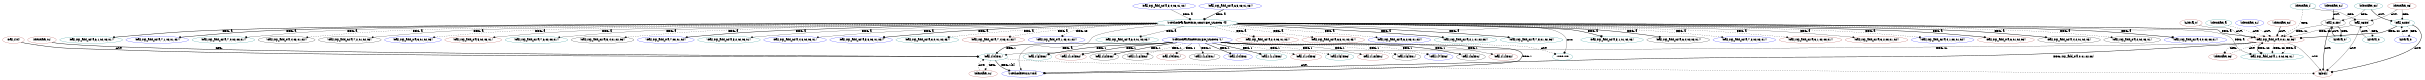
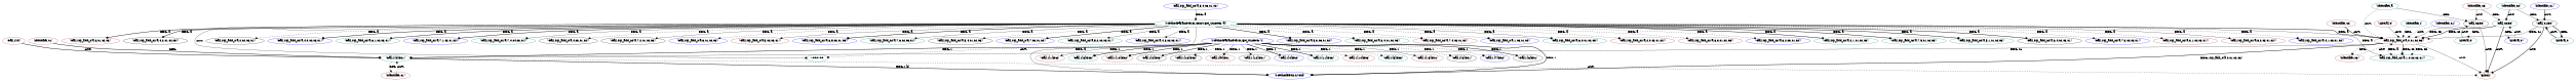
  digraph {
    node [color=teal]
    edge [arrowhead=dot style=bold]
    n1 [label="(Call,r[0]=c1)"]
    n2 [color=blue label="(MethodReturn,void)"]
    n3 [color=brown label="(Block,)"]
    n4 [color=brown label="(Identifier,c1)"]
    n5 [color=brown label="(Call,sqr_add_c(a,0,c1,c2,c3))"]
    n6 [color=brown label="(Identifier,c3)"]
    n7 [label="(Call,sqr_add_c2(a,1,0,c2,c3,c1))"]
    n8 [label="(MethodParameterIn,const BN_ULONG *a)"]
    n9 [color=blue label="(Call,sqr_add_c2(a,4,0,c2,c3,c1))"]
    n10 [label="(Call,sqr_add_c2(a,6,1,c2,c3,c1))"]
    n11 [color=blue label="(Call,sqr_add_c2(a,7,1,c3,c1,c2))"]
-   n12 [label="(Call,sqr_add_c2(a,7,0,c2,c3,c1))"]
+   n12 [label="(Call,sqr_add_c2(a,7,0,c4,c3,c1))"]
    n13 [color=black label="(Call,sqr_add_c(a,4,c3,c1,c2))"]
    n14 [color=black label="(Call,sqr_add_c2(a,7,2,c1,c2,c3))"]
    n15 [color=blue label="(Call,sqr_add_c(a,3,c1,c2,c3))"]
    n16 [color=brown label="(Call,sqr_add_c(a,5,c2,c3,c1))"]
    n17 [color=blue label="(Call,sqr_add_c2(a,6,5,c3,c1,c3))"]
    n18 [label="(Call,sqr_add_c2(a,7,6,c2,c3,c1))"]
    n19 [color=black label="(Call,sqr_add_c2(a,5,4,c1,c2,c3))"]
    n20 [color=blue label="(Call,sqr_add_c(a,7,c3,c1,c2))"]
    n21 [label="(Call,sqr_add_c2(a,5,2,c2,c3,c1))"]
    n22 [color=blue label="(Call,sqr_add_c2(a,4,3,c2,c3,c1))"]
    n23 [color=blue label="(Call,sqr_add_c2(a,5,3,c3,c1,c2))"]
    n24 [label="(Call,sqr_add_c2(a,3,0,c1,c2,c3))"]
    n25 [color=brown label="(Call,sqr_add_c2(a,7,4,c3,c1,c2))"]
    n26 [color=blue label="(Call,sqr_add_c(a,1,c3,c1,c2))"]
    n27 [label="(Call,sqr_add_c2(a,6,0,c1,c2,c3))"]
    n28 [color=brown label="(Call,sqr_add_c2(a,2,0,c3,c1,c2))"]
    n29 [color=brown label="(Call,sqr_add_c2(a,6,3,c1,c2,c3))"]
    n30 [color=blue label="(Call,sqr_add_c2(a,6,2,c3,c1,c2))"]
    n31 [label="(Call,sqr_add_c2(a,2,1,c1,c2,c3))"]
    n32 [label="(Call,sqr_add_c2(a,7,5,c1,c2,c3))"]
    n33 [label="(Call,sqr_add_c2(a,5,1,c1,c2,c3))"]
    n34 [color=black label="(Call,sqr_add_c2(a,6,4,c2,c3,c1))"]
    n35 [color=blue label="(Call,sqr_add_c2(a,7,3,c2,c3,c1))"]
    n36 [color=brown label="(Call,sqr_add_c2(a,3,1,c2,c3,c1))"]
    n37 [color=brown label="(Call,sqr_add_c2(a,3,2,c3,c1,c2))"]
    n38 [color=blue label="(Call,sqr_add_c2(a,4,1,c3,c1,c2))"]
    n39 [color=brown label="(Call,sqr_add_c(a,6,c1,c2,c3))"]
    n40 [color=black label="(Call,sqr_add_c2(a,4,2,c1,c2,c3))"]
    n41 [color=black label="(Call,sqr_add_c(a,2,c2,c3,c1))"]
    1000100
    n43 [color=blue label="(Call,sqr_add_c2(a,5,0,c3,c1,c2))"]
    n44 [color=black label="(Call,c1=0)"]
    n45 [label="(Literal,0)"]
    n46 [label="(Call,c2=0)"]
    n47 [color=blue label="(Literal,0)"]
    n48 [color=black label="(Call,c3=0)"]
    n49 [label="(Literal,0)"]
    n50 [color=blue label="(MethodParameterIn,BN_ULONG *r)"]
    n51 [color=black label="(Call,r[13]=c2)"]
    n52 [color=brown label="(Call,r[9]=c1)"]
    n53 [color=black label="(Call,r[12]=c1)"]
    n54 [color=blue label="(Call,r[4]=c2)"]
    n55 [label="(Call,r[11]=c3)"]
    n56 [color=brown label="(Call,r[14]=c3)"]
    n57 [label="(Call,r[5]=c3)"]
    n58 [color=brown label="(Call,r[15]=c1)"]
    n59 [color=black label="(Call,r[3]=c1)"]
    n60 [color=blue label="(Call,r[7]=c2)"]
    n61 [color=black label="(Call,r[6]=c1)"]
    n62 [color=brown label="(Call,r[1]=c2)"]
    n63 [label="(Call,r[8]=c3)"]
    n64 [color=brown label="(Call,r[10]=c2)"]
    n65 [color=black label="(Call,r[2]=c3)"]
    n66 [color=brown label="(Identifier,c1)"]
    n67 [label="(Identifier,a)"]
    n68 [color=blue label="(Identifier,c1)"]
    n69 [color=brown label="(Identifier,c2)"]
    n70 [color=blue label="(Identifier,c1)"]
    n71 [color=brown label="(Literal,0)"]
    n72 [color=brown label="(Identifier,c3)"]
    n73 [color=brown label="(Call,r[0])"]
    n74 [label="(Identifier,r)"]
    n75 [label="(Identifier,c2)"]
    n1 -> n2 [arrowhead=diamond label="DDG: r[0]"]
    n1 -> n3 [label="AST: " style=dashed]
    n1 -> n4 [arrowhead=diamond label="CFG: " style=dashed]
    n4 -> n1 [label="AST: " style=dashed]
    n5 -> n1 [label="DDG: c1" style=solid]
    n5 -> n2 [label="DDG: sqr_add_c(a,0,c1,c2,c3)"]
    n5 -> n3 [label="AST: " style=solid]
    n5 -> n6 [arrowhead=box label="CFG: " style=dashed]
    n5 -> n7 [arrowhead=diamond label="DDG: a" style=dashed]
    n5 -> n7 [arrowhead=box label="DDG: c2"]
    n5 -> n7 [arrowhead=diamond label="DDG: c3" style=dashed]
    n6 -> n5 [label="AST: " style=dashed]
    n8 -> n2 [arrowhead=diamond label="DDG: a" style=solid]
    n8 -> n5 [arrowhead=diamond label="DDG: a"]
    n8 -> n7 [arrowhead=box label="DDG: a" style=solid]
    n8 -> n9 [arrowhead=box label="DDG: a"]
    n8 -> n10 [label="DDG: a"]
    n8 -> n11 [label="DDG: a"]
    n8 -> n12 [arrowhead=box label="DDG: a" style=solid]
    n8 -> n13 [label="DDG: a" style=dashed]
    n8 -> n14 [label="DDG: a" style=solid]
    n8 -> n15 [arrowhead=diamond label="DDG: a" style=dashed]
    n8 -> n16 [arrowhead=diamond label="DDG: a" style=solid]
-   n17 -> n8 [arrowhead=box label="DDG: a"]
+   n8 -> n17 [arrowhead=box label="DDG: a"]
    n8 -> n18 [label="DDG: a" style=solid]
    n8 -> n19 [arrowhead=diamond label="DDG: a" style=dashed]
    n8 -> n20 [arrowhead=diamond label="DDG: a"]
    n8 -> n21 [arrowhead=diamond label="DDG: a" style=solid]
    n8 -> n22 [label="DDG: a" style=solid]
    n8 -> n23 [arrowhead=box label="DDG: a"]
    n8 -> n24 [arrowhead=box label="DDG: a" style=dashed]
    n8 -> n25 [arrowhead=box label="DDG: a" style=dashed]
-   n8 -> n26 [arrowhead=box label="DDG: c3" style=dashed]
+   n8 -> n26 [arrowhead=box label="DDG: a" style=dashed]
    n8 -> n27 [arrowhead=box label="DDG: a" style=solid]
    n8 -> n28 [arrowhead=box label="DDG: a" style=dashed]
    n8 -> n29 [label="DDG: a" style=dashed]
    n8 -> n30 [label="DDG: a" style=dashed]
    n8 -> n31 [label="DDG: a"]
    n8 -> n32 [arrowhead=diamond label="DDG: a"]
    n8 -> n33 [arrowhead=box label="DDG: a"]
    n8 -> n34 [label="DDG: a"]
    n8 -> n35 [arrowhead=diamond label="DDG: a" style=dashed]
    n8 -> n36 [arrowhead=diamond label="DDG: a" style=dashed]
    n8 -> n37 [arrowhead=diamond label="DDG: a" style=solid]
    n8 -> n38 [arrowhead=box label="DDG: a" style=dashed]
    n8 -> n39 [arrowhead=diamond label="DDG: a"]
    n8 -> n40 [arrowhead=diamond label="DDG: a"]
    n8 -> n41 [label="DDG: a" style=dashed]
    n8 -> 1000100 [arrowhead=box label="AST: " style=solid]
    n43 -> n8 [arrowhead=box label="DDG: a" style=solid]
    n44 -> n3 [label="AST: "]
    n44 -> n5 [label="DDG: c1" style=solid]
    n44 -> n45 [label="CFG: "]
    n45 -> n44 [arrowhead=diamond label="AST: "]
    n46 -> n3 [arrowhead=box label="AST: "]
    n46 -> n5 [arrowhead=box label="DDG: c2"]
    n46 -> n47 [label="CFG: " style=dashed]
    n47 -> n46 [label="AST: " style=dashed]
    n48 -> n3 [arrowhead=box label="AST: " style=solid]
    n48 -> n5 [arrowhead=diamond label="DDG: c3" style=solid]
    n48 -> n49 [label="CFG: " style=dashed]
    n49 -> n48 [label="AST: " style=solid]
    n50 -> n1 [label="DDG: r"]
    n50 -> n2 [arrowhead=diamond label="DDG: r"]
    n50 -> 1000100 [arrowhead=box label="AST: " style=dashed]
    n50 -> n51 [arrowhead=box label="DDG: r" style=dashed]
    n50 -> n52 [arrowhead=box label="DDG: r" style=solid]
    n50 -> n53 [label="DDG: r" style=solid]
    n50 -> n54 [label="DDG: r"]
    n50 -> n55 [arrowhead=diamond label="DDG: r"]
    n50 -> n56 [arrowhead=diamond label="DDG: r" style=dashed]
    n50 -> n57 [label="DDG: r" style=dashed]
    n50 -> n58 [arrowhead=diamond label="DDG: r" style=solid]
    n50 -> n59 [arrowhead=box label="DDG: r" style=dashed]
    n50 -> n60 [arrowhead=box label="DDG: r" style=dashed]
    n50 -> n61 [label="DDG: r"]
    n50 -> n62 [arrowhead=diamond label="DDG: r" style=solid]
    n50 -> n63 [arrowhead=box label="DDG: r"]
    n50 -> n64 [arrowhead=box label="DDG: r"]
    n50 -> n65 [label="DDG: r"]
    n66 -> n1 [arrowhead=diamond label="CFG: "]
    n67 -> n5 [arrowhead=diamond label="AST: " style=dashed]
-   n74 -> n48 [arrowhead=box label="CFG: " style=solid]
+   n67 -> n48 [arrowhead=box label="CFG: " style=solid]
    n68 -> n5 [arrowhead=diamond label="AST: " style=dashed]
    n69 -> n5 [arrowhead=diamond label="AST: "]
    n70 -> n44 [label="AST: "]
    n71 -> n5 [arrowhead=diamond label="AST: " style=solid]
    n72 -> n46 [label="CFG: " style=solid]
    n72 -> n48 [arrowhead=diamond label="AST: " style=solid]
    n73 -> n1 [label="AST: "]
    n74 -> n5 [arrowhead=diamond label="CFG: " style=dashed]
    n75 -> n44 [arrowhead=diamond label="CFG: " style=solid]
    n75 -> n46 [label="AST: "]
  }
